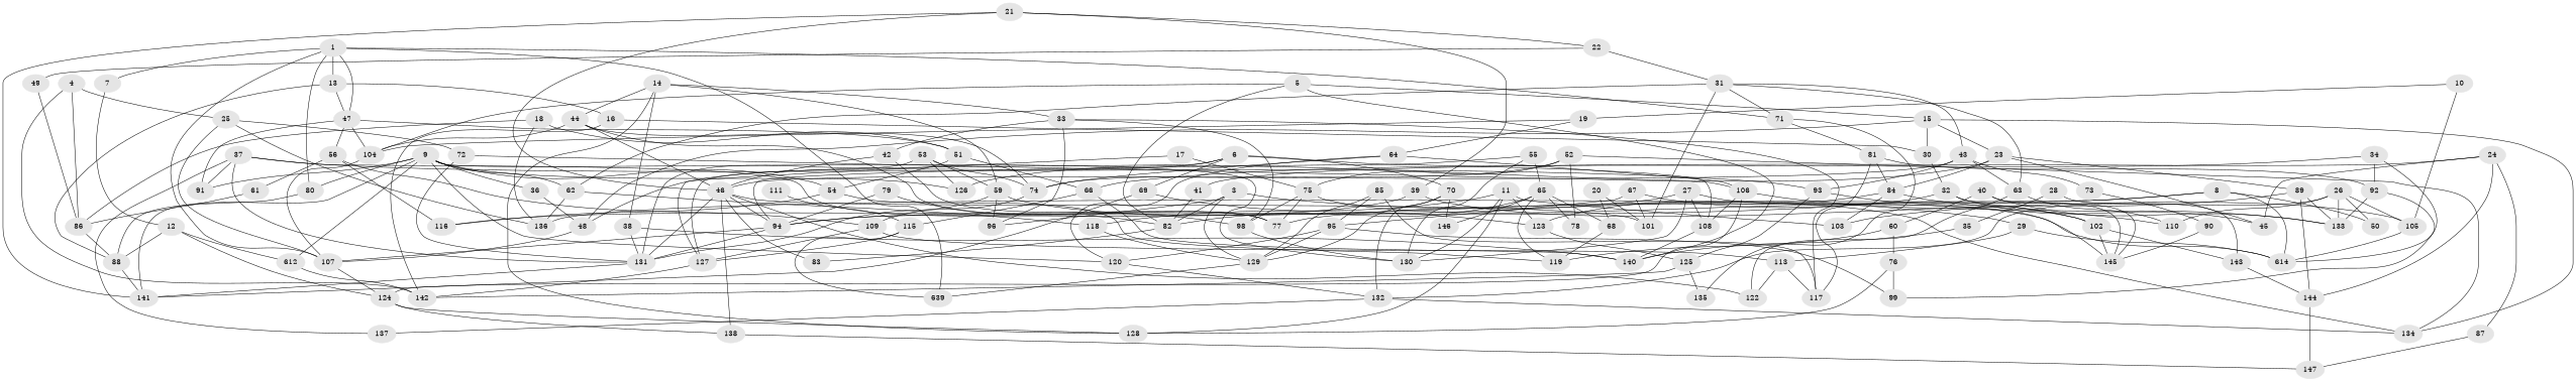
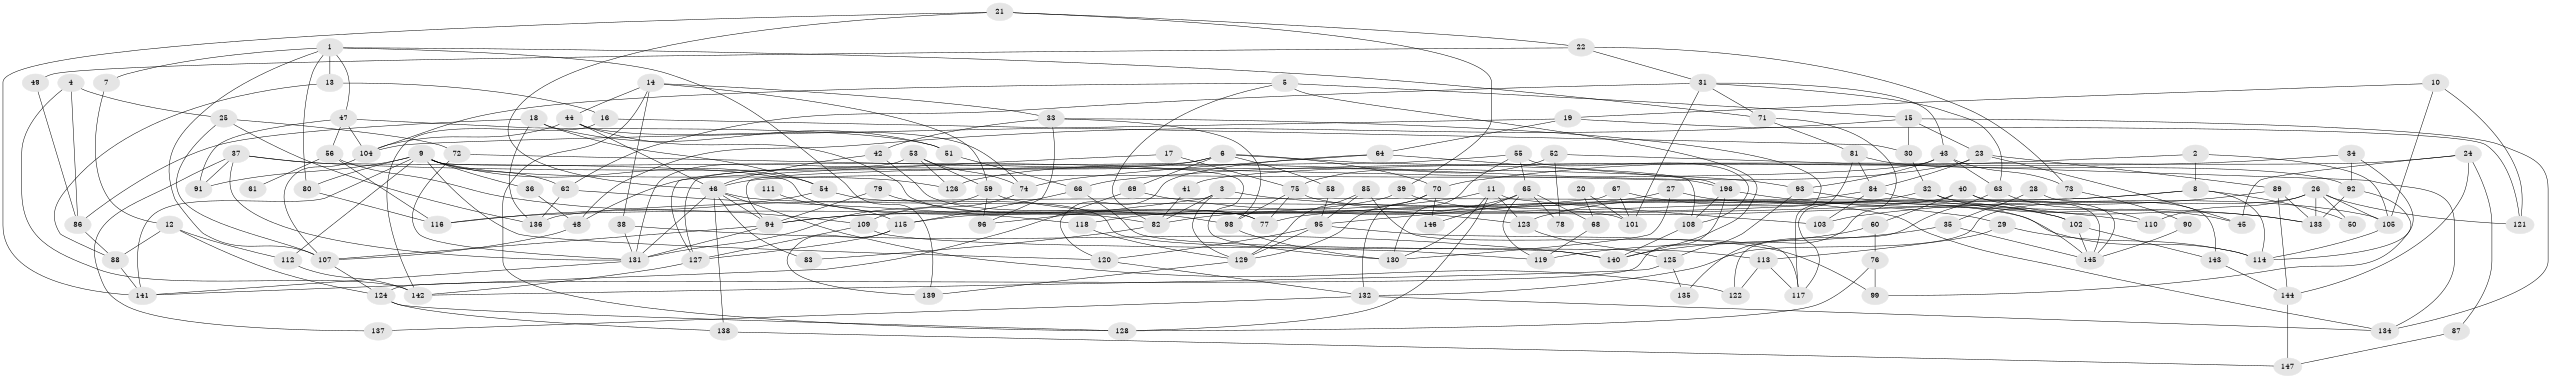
  graph {
    node [color=gray90 style=filled]
    1
    7
    13
    47
    71
    80
    107
-   139 [label=639]
+   139
    12
    88
    16
    104
    91
    51
    56
    81
    135
    116
    124
+   2
    8
    70
    105
    50
    77
-   114 [label=614]
+   114
    136
    129
    132
    146
    3
    29
    82
    96
    113
    83
    4
    25
    86
    142
    72
    5
    15
    140
    48
    23
    30
    134
    6
+   58
    69
    108
    127
    95
    141
    123
-   112 [label=612]
+   112
    9
    36
    54
    62
    120
    126
    130
    119
    118
    10
    19
+   121
    64
    11
    103
    128
    125
    138
    14
    33
    38
    44
    59
    42
    98
    117
    131
    46
    74
    45
    84
    89
    32
    17
    75
    18
    66
-   106
+   106 [label=196]
    20
    68
    101
    21
    22
    39
    31
    49
    73
    94
    122
    43
    63
    90
    133
    144
    24
    41
    87
    147
    26
    110
    137
    27
    145
    28
    35
    143
    93
    34
    92
    115
    99
    37
    102
    40
    60
    76
    109
    61
    52
    78
    53
    55
    65
    67
    79
    85
    111
    1 -- 7
    1 -- 13
    1 -- 47
    1 -- 71
    1 -- 80
    1 -- 107
    1 -- 139
    7 -- 12
-   13 -- 47
    13 -- 88
    13 -- 16
    47 -- 104
    47 -- 91
    47 -- 51
    47 -- 56
    71 -- 81
    71 -- 135
-   80 -- 88
+   80 -- 116
    107 -- 124
    12 -- 88
    12 -- 124
    12 -- 112
    88 -- 141
    16 -- 142
    16 -- 30
    104 -- 107
-   51 -- 54
+   18 -- 54
    51 -- 66
    56 -- 116
    56 -- 109
    56 -- 61
    81 -- 117
    81 -- 84
    81 -- 92
    124 -- 128
    124 -- 138
+   2 -- 8
+   2 -- 70
+   2 -- 105
    8 -- 50
    8 -- 77
    8 -- 114
    8 -- 136
    70 -- 129
    70 -- 132
    70 -- 146
    105 -- 114
    129 -- 139
    132 -- 134
    132 -- 137
    3 -- 129
    3 -- 29
    3 -- 82
    3 -- 96
    29 -- 114
    29 -- 113
    82 -- 83
    113 -- 117
    113 -- 122
    4 -- 25
    4 -- 86
    4 -- 142
    25 -- 107
    25 -- 136
    25 -- 72
    86 -- 88
    72 -- 131
    72 -- 106
    5 -- 104
    5 -- 82
    5 -- 15
    5 -- 140
    15 -- 48
    15 -- 23
    15 -- 30
    15 -- 134
    48 -- 107
    23 -- 126
    23 -- 45
    23 -- 84
    23 -- 89
    30 -- 32
    6 -- 70
    6 -- 48
+   6 -- 58
    6 -- 69
    6 -- 108
    6 -- 127
+   58 -- 95
    69 -- 141
    69 -- 123
    108 -- 140
    127 -- 142
    95 -- 129
    95 -- 120
    95 -- 99
    123 -- 125
    112 -- 142
    9 -- 80
    9 -- 91
    9 -- 141
    9 -- 112
    9 -- 36
    9 -- 54
    9 -- 62
    9 -- 120
    9 -- 126
    9 -- 130
    36 -- 48
    54 -- 116
    54 -- 119
    62 -- 136
    62 -- 118
    120 -- 132
    118 -- 129
    10 -- 105
    10 -- 19
+   10 -- 121
    19 -- 104
+   19 -- 121
    19 -- 64
    64 -- 120
    64 -- 74
    64 -- 106
    11 -- 123
    11 -- 130
    11 -- 118
    11 -- 103
    11 -- 128
    125 -- 135
    125 -- 142
    138 -- 147
    14 -- 128
    14 -- 33
    14 -- 38
    14 -- 44
    14 -- 59
    33 -- 96
    33 -- 42
    33 -- 98
    33 -- 117
    38 -- 140
    38 -- 131
    44 -- 104
    44 -- 77
    44 -- 46
    44 -- 74
    59 -- 96
    59 -- 134
    59 -- 131
    42 -- 77
    42 -- 46
    98 -- 130
    131 -- 141
    46 -- 83
    46 -- 138
    46 -- 131
    46 -- 101
    46 -- 94
    46 -- 122
    74 -- 109
    84 -- 123
    84 -- 103
    84 -- 133
    89 -- 103
    89 -- 133
    89 -- 144
    32 -- 45
    32 -- 94
    32 -- 145
    17 -- 127
    17 -- 75
    75 -- 77
    75 -- 114
    75 -- 98
    18 -- 51
    18 -- 136
    18 -- 86
    66 -- 140
    66 -- 115
    106 -- 124
    106 -- 108
    106 -- 110
    20 -- 68
    20 -- 101
    68 -- 119
    21 -- 141
    21 -- 46
    21 -- 22
    21 -- 39
    22 -- 31
    22 -- 49
+   22 -- 73
    39 -- 105
    39 -- 94
    31 -- 71
    31 -- 62
    31 -- 101
    31 -- 43
    31 -- 63
    49 -- 86
    73 -- 90
    94 -- 107
    94 -- 131
    43 -- 46
    43 -- 73
    43 -- 63
    43 -- 93
    63 -- 122
    63 -- 110
    90 -- 145
    144 -- 147
    24 -- 45
    24 -- 144
    24 -- 41
    24 -- 87
    41 -- 82
    87 -- 147
    26 -- 105
    26 -- 50
    26 -- 132
+   26 -- 121
    26 -- 133
    26 -- 110
    27 -- 116
-   27 -- 108
+   55 -- 108
    27 -- 130
    27 -- 145
    28 -- 35
    28 -- 143
    35 -- 140
+   35 -- 145
    143 -- 144
    93 -- 125
    93 -- 102
    34 -- 114
    34 -- 66
    34 -- 92
    92 -- 133
    92 -- 99
    115 -- 139
    115 -- 127
    37 -- 91
    37 -- 82
    37 -- 131
    37 -- 137
    37 -- 93
    102 -- 145
    102 -- 143
    40 -- 133
    40 -- 145
+   40 -- 115
    40 -- 60
    60 -- 119
    60 -- 76
    76 -- 128
    76 -- 99
    109 -- 113
    109 -- 127
-   61 -- 86
    52 -- 134
-   52 -- 74
    52 -- 75
    52 -- 78
    53 -- 126
    53 -- 59
    53 -- 131
    53 -- 74
    55 -- 130
    55 -- 94
    55 -- 65
    65 -- 146
    65 -- 82
    65 -- 119
    65 -- 68
    65 -- 78
    67 -- 95
    67 -- 101
    67 -- 102
    79 -- 98
    79 -- 94
    85 -- 129
    85 -- 95
    85 -- 117
    111 -- 115
  }
